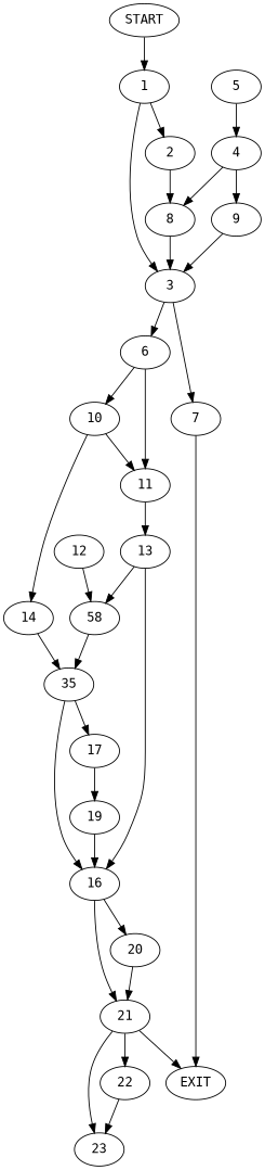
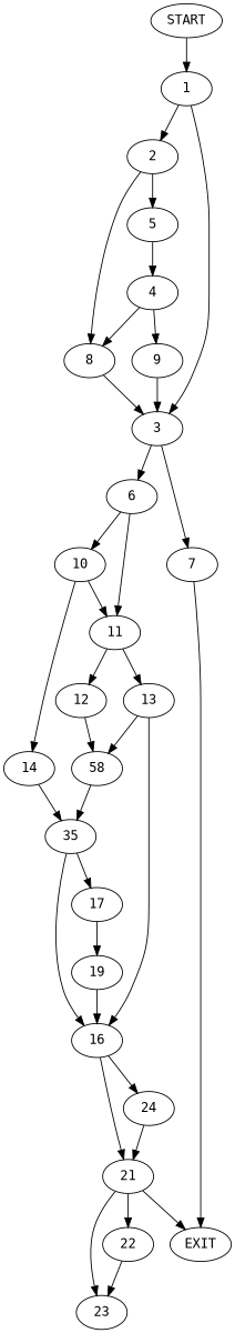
  digraph {
    fontname="DejaVu Sans Mono"
    node [fontname="DejaVu Sans Mono"]
    edge [fontname="DejaVu Sans Mono"]
    n1 [label=START]
    1
    2
    3
    n5 [label=EXIT]
    5
    8
    6
    7
    4
    9
    10
    11
    14
    12
    13
    n17 [label=35]
    n18 [label=58]
    16
    17
-   20
+   20 [label=24]
    21
    19
    22
    23
    n1 -> 1
    1 -> 2
    1 -> 3
+   2 -> 5
    2 -> 8
    3 -> 6
    3 -> 7
    5 -> 4
    8 -> 3
    6 -> 10
    6 -> 11
    7 -> n5
    4 -> 8
    4 -> 9
    9 -> 3
    10 -> 11
    10 -> 14
+   11 -> 12
    11 -> 13
    14 -> n17
    12 -> n18
    13 -> n18
    13 -> 16
    n17 -> 16
    n17 -> 17
    n18 -> n17
    16 -> 20
    16 -> 21
    17 -> 19
    20 -> 21
    21 -> n5
    21 -> 22
    21 -> 23
    19 -> 16
    22 -> 23
  }
